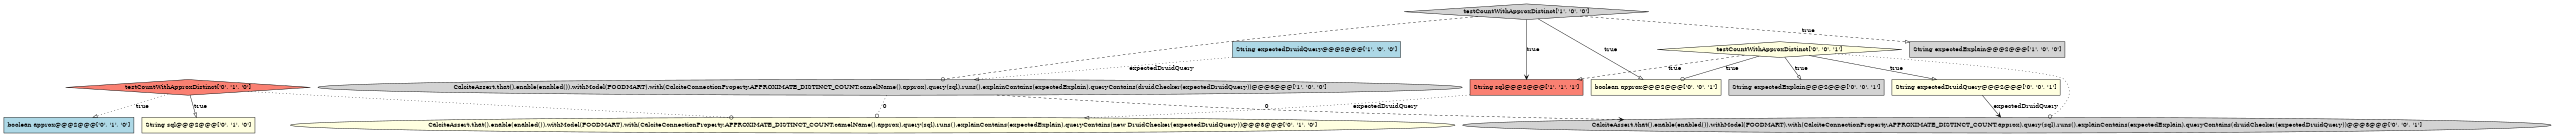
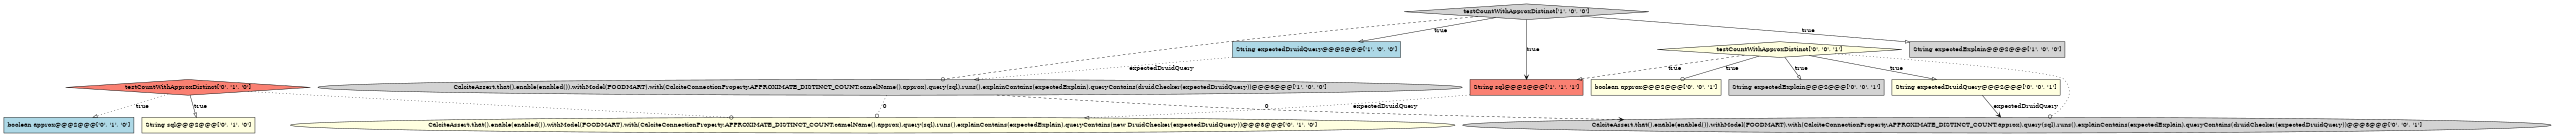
  digraph {
    node [fillcolor=lightgrey shape=box style=filled]
    edge [arrowhead=onormal style=solid]
    n1 [label="CalciteAssert.that().enable(enabled()).withModel(FOODMART).with(CalciteConnectionProperty.APPROXIMATE_DISTINCT_COUNT.camelName(),approx).query(sql).runs().explainContains(expectedExplain).queryContains(druidChecker(expectedDruidQuery))@@@3@@@['1', '0', '0']" shape=ellipse]
    n2 [fillcolor=lightyellow label="CalciteAssert.that().enable(enabled()).withModel(FOODMART).with(CalciteConnectionProperty.APPROXIMATE_DISTINCT_COUNT.camelName(),approx).query(sql).runs().explainContains(expectedExplain).queryContains(new DruidChecker(expectedDruidQuery))@@@3@@@['0', '1', '0']" shape=ellipse]
    n3 [label="CalciteAssert.that().enable(enabled()).withModel(FOODMART).with(CalciteConnectionProperty.APPROXIMATE_DISTINCT_COUNT,approx).query(sql).runs().explainContains(expectedExplain).queryContains(druidChecker(expectedDruidQuery))@@@3@@@['0', '0', '1']" shape=ellipse]
    n4 [fillcolor=lightblue label="String expectedDruidQuery@@@2@@@['1', '0', '0']"]
    n5 [fillcolor=lightyellow label="String sql@@@2@@@['0', '1', '0']"]
    n6 [fillcolor=salmon label="testCountWithApproxDistinct['0', '1', '0']" shape=diamond]
    n7 [fillcolor=lightblue label="boolean approx@@@2@@@['0', '1', '0']"]
    n8 [fillcolor=salmon label="String sql@@@2@@@['1', '1', '1']"]
    n9 [label="String expectedExplain@@@2@@@['0', '0', '1']"]
    n10 [fillcolor=lightyellow label="boolean approx@@@2@@@['0', '0', '1']"]
    n11 [fillcolor=lightyellow label="testCountWithApproxDistinct['0', '0', '1']" shape=diamond]
    n12 [fillcolor=lightyellow label="String expectedDruidQuery@@@2@@@['0', '0', '1']"]
    n13 [label="testCountWithApproxDistinct['1', '0', '0']" shape=diamond]
    n14 [label="String expectedExplain@@@2@@@['1', '0', '0']"]
    n1 -> n2 [arrowhead=odot label=0 style=dotted]
    n1 -> n3 [arrowhead=vee label=0 style=dashed]
    n4 -> n1 [label=expectedDruidQuery style=dotted]
    n6 -> n2 [arrowhead=odot style=dotted]
    n6 -> n5 [label=true]
    n6 -> n7 [label=true style=dotted]
    n8 -> n2 [label=expectedDruidQuery style=dotted]
    n11 -> n3 [arrowhead=odot style=dotted]
    n11 -> n8 [label=true style=dashed]
    n11 -> n9 [label=true]
    n11 -> n10 [arrowhead=odot label=true]
    n11 -> n12 [label=true]
    n12 -> n3 [arrowhead=vee label=expectedDruidQuery]
    n13 -> n1 [arrowhead=odot style=dashed]
-   n13 -> n10 [label=true]
+   n13 -> n4 [label=true]
    n13 -> n8 [arrowhead=vee label=true]
-   n13 -> n14 [label=true style=dashed]
+   n13 -> n14 [label=true]
  }
